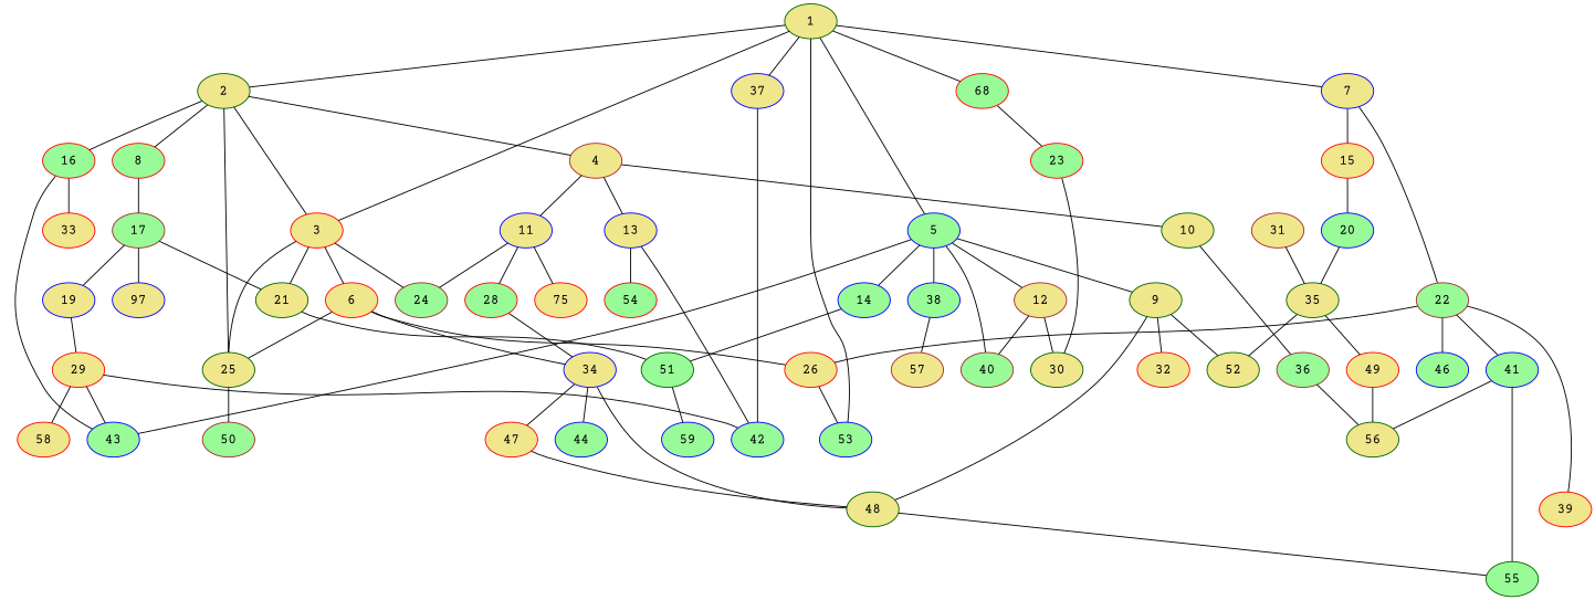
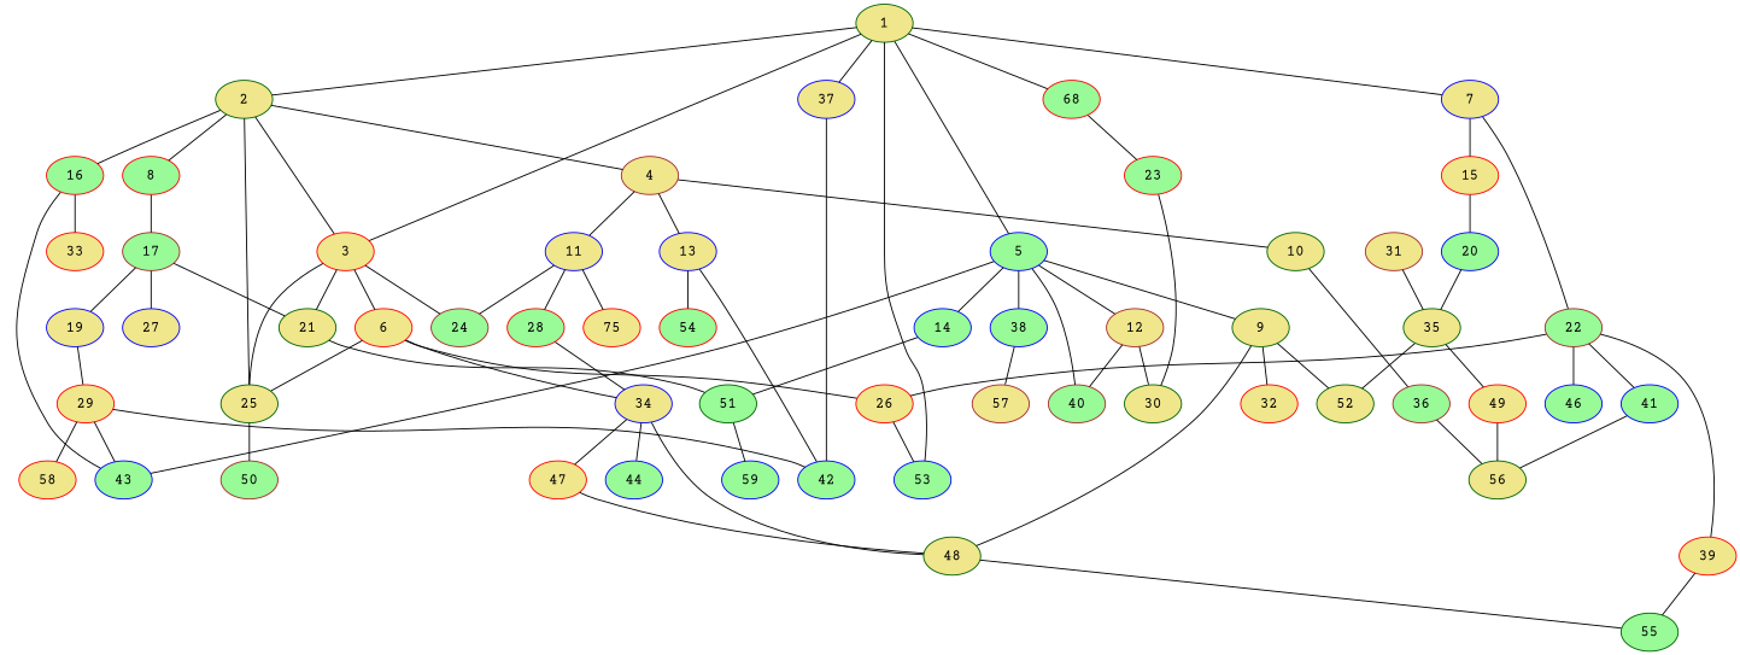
  graph {
    fontname="Courier Prime"
    node [color=red fillcolor=khaki fontname="Courier Prime" style=filled]
    edge [fontname="Courier Prime"]
    1 [color=darkgreen]
    2 [color=darkgreen]
    3
    5 [color=blue fillcolor=palegreen]
    7 [color=blue]
    n6 [fillcolor=palegreen label=68]
    37 [color=blue]
    53 [color=blue fillcolor=palegreen]
    4 [color=brown]
    8 [fillcolor=palegreen]
    16 [fillcolor=palegreen]
    25 [color=darkgreen]
    6
    21 [color=darkgreen]
    24 [color=brown fillcolor=palegreen]
    9 [color=darkgreen]
    12 [color=brown]
    14 [color=blue fillcolor=palegreen]
    38 [color=blue fillcolor=palegreen]
    40 [color=brown fillcolor=palegreen]
    43 [color=blue fillcolor=palegreen]
    15
    22 [color=brown fillcolor=palegreen]
    23 [fillcolor=palegreen]
    42 [color=blue fillcolor=palegreen]
    10 [color=darkgreen]
    11 [color=blue]
    13 [color=blue]
    17 [color=brown fillcolor=palegreen]
    33
    50 [color=brown fillcolor=palegreen]
    26
    34 [color=blue]
    51 [color=darkgreen fillcolor=palegreen]
    36 [color=brown fillcolor=palegreen]
    28 [fillcolor=palegreen]
    n37 [label=75]
    54 [fillcolor=palegreen]
    32
    48 [color=darkgreen]
    52 [color=darkgreen]
    30 [color=darkgreen]
    57 [color=brown]
    44 [color=blue fillcolor=palegreen]
    47
    20 [color=blue fillcolor=palegreen]
    39
    41 [color=blue fillcolor=palegreen]
    46 [color=blue fillcolor=palegreen]
    19 [color=blue]
-   27 [color=blue label=97]
+   27 [color=blue]
    55 [color=darkgreen fillcolor=palegreen]
    56 [color=darkgreen]
    59 [color=blue fillcolor=palegreen]
    35 [color=darkgreen]
    49
    29
    58
    31 [color=brown]
    1 -- 2
    1 -- 3
    1 -- 5
    1 -- 7
    1 -- n6
    1 -- 37
    1 -- 53
    2 -- 3
    2 -- 4
    2 -- 8
    2 -- 16
    2 -- 25
    3 -- 25
    3 -- 6
    3 -- 21
    3 -- 24
    5 -- 9
    5 -- 12
    5 -- 14
    5 -- 38
    5 -- 40
    5 -- 43
    7 -- 15
    7 -- 22
    n6 -- 23
    37 -- 42
    4 -- 10
    4 -- 11
    4 -- 13
    8 -- 17
    16 -- 43
    16 -- 33
    25 -- 50
    6 -- 25
    6 -- 26
    6 -- 34
    21 -- 51
    9 -- 32
    9 -- 48
    9 -- 52
    12 -- 40
    12 -- 30
    14 -- 51
    38 -- 57
    15 -- 20
    22 -- 26
    22 -- 39
    22 -- 41
    22 -- 46
    23 -- 30
    10 -- 36
    11 -- 24
    11 -- 28
    11 -- n37
    13 -- 42
    13 -- 54
    17 -- 21
    17 -- 19
    17 -- 27
    26 -- 53
    34 -- 48
    34 -- 44
    34 -- 47
    51 -- 59
    36 -- 56
    28 -- 34
    48 -- 55
    47 -- 48
    20 -- 35
-   41 -- 55
+   39 -- 55
    41 -- 56
    19 -- 29
    35 -- 52
    35 -- 49
    49 -- 56
    29 -- 43
    29 -- 42
    29 -- 58
    31 -- 35
  }
